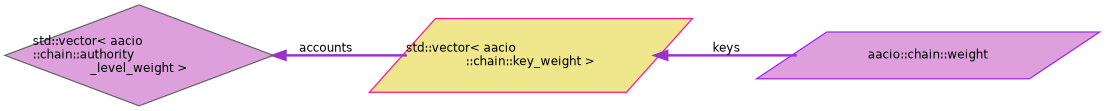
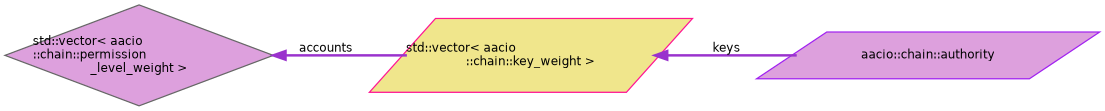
  digraph {
    rankdir=LR
    node [fillcolor=plum fontname=Helvetica fontsize=10 shape=parallelogram style=filled]
    edge [color=darkorchid3 dir=back fontname=Helvetica fontsize=10 labelfontname=Helvetica labelfontsize=10 style=bold]
-   n1 [color=purple fontcolor=black height=0.2 label="aacio::chain::weight" width=0.4]
-   n2 [color=gray40 height=0.2 label="std::vector\< aacio\l::chain::authority\l_level_weight \>" shape=diamond width=0.4]
+   n1 [color=purple fontcolor=black height=0.2 label="aacio::chain::authority" width=0.4]
+   n2 [color=gray40 height=0.2 label="std::vector\< aacio\l::chain::permission\l_level_weight \>" shape=diamond width=0.4]
    n3 [color=deeppink fillcolor=khaki height=0.2 label="std::vector\< aacio\l::chain::key_weight \>" width=0.4]
    n2 -> n3 [label=" accounts"]
    n3 -> n1 [label=" keys"]
  }
